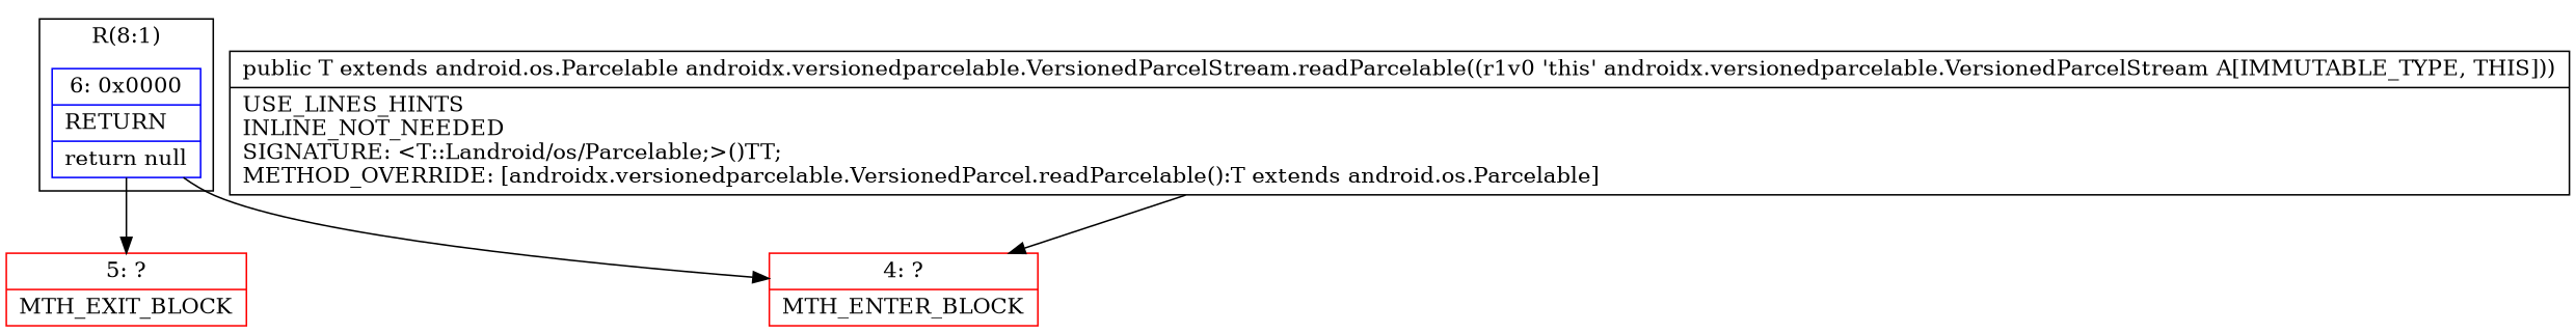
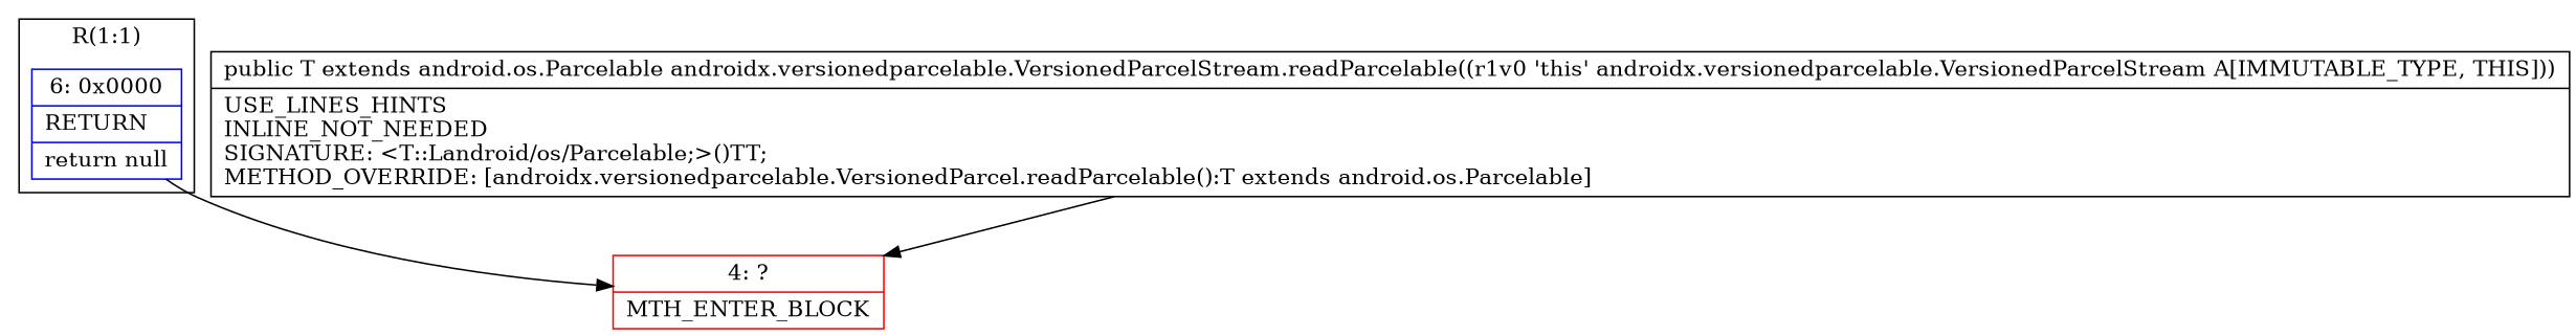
  digraph {
    node [color=red shape=record]
    n1 [color=blue label="{6\:\ 0x0000|RETURN\l|return null\l}"]
-   n2 [label="{5\:\ ?|MTH_EXIT_BLOCK\l}"]
    n3 [label="{4\:\ ?|MTH_ENTER_BLOCK\l}"]
    n4 [label="{public T extends android.os.Parcelable androidx.versionedparcelable.VersionedParcelStream.readParcelable((r1v0 'this' androidx.versionedparcelable.VersionedParcelStream A[IMMUTABLE_TYPE, THIS]))  | USE_LINES_HINTS\lINLINE_NOT_NEEDED\lSIGNATURE: \<T::Landroid\/os\/Parcelable;\>()TT;\lMETHOD_OVERRIDE: [androidx.versionedparcelable.VersionedParcel.readParcelable():T extends android.os.Parcelable]\l}" color=""]
    subgraph cluster_1 {
-     label="R(8:1)"
+     label="R(1:1)"
      n1
    }
-   n1 -> n2
    n1 -> n3
    n4 -> n3
  }
